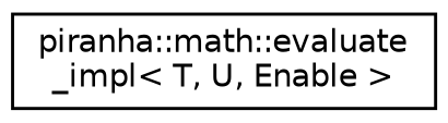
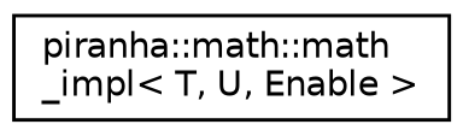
  digraph {
    rankdir=LR
-   n1 [color=black fillcolor=white fontname=Helvetica fontsize=10 height=0.2 label="piranha::math::evaluate\l_impl\< T, U, Enable \>" shape=record style=filled width=0.4]
+   n1 [color=black fillcolor=white fontname=Helvetica fontsize=10 height=0.2 label="piranha::math::math\l_impl\< T, U, Enable \>" shape=record style=filled width=0.4]
  }
